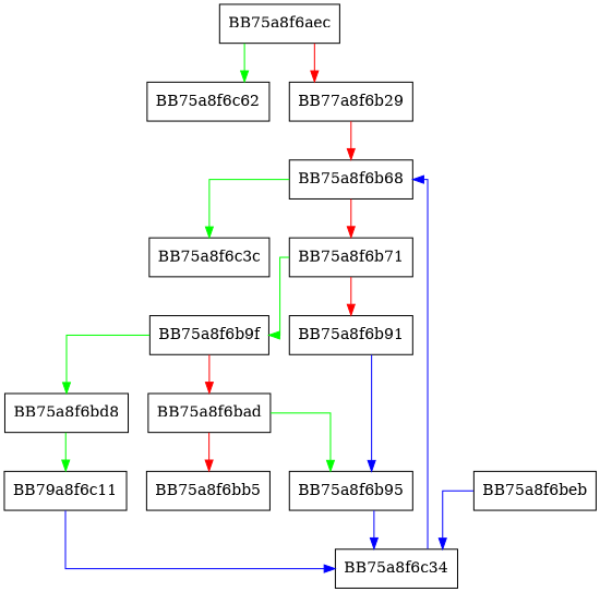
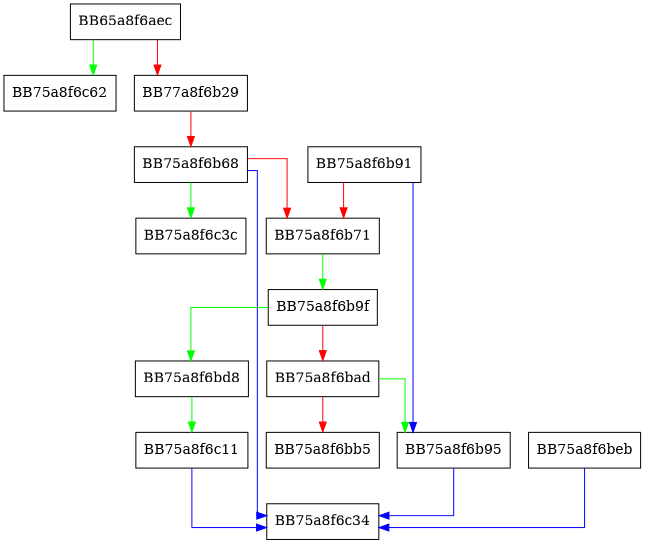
  digraph {
    splines=ortho
    node [shape=box]
    edge [color=green]
-   BB75a8f6aec
+   BB75a8f6aec [label=BB65a8f6aec]
    BB75a8f6c62
    n3 [label=BB77a8f6b29]
    BB75a8f6b68
    BB75a8f6c3c
    BB75a8f6b71
    BB75a8f6b9f
    BB75a8f6b91
    BB75a8f6bd8
    BB75a8f6bad
    BB75a8f6b95
-   BB75a8f6c11 [label=BB79a8f6c11]
+   BB75a8f6c11
    BB75a8f6bb5
    BB75a8f6c34
    BB75a8f6beb
    BB75a8f6aec -> BB75a8f6c62
    BB75a8f6aec -> n3 [color=red]
    n3 -> BB75a8f6b68 [color=red]
    BB75a8f6b68 -> BB75a8f6c3c
    BB75a8f6b68 -> BB75a8f6b71 [color=red]
    BB75a8f6b71 -> BB75a8f6b9f
-   BB75a8f6b71 -> BB75a8f6b91 [color=red]
+   BB75a8f6b91 -> BB75a8f6b71 [color=red]
    BB75a8f6b9f -> BB75a8f6bd8
    BB75a8f6b9f -> BB75a8f6bad [color=red]
    BB75a8f6b91 -> BB75a8f6b95 [color=blue]
    BB75a8f6bd8 -> BB75a8f6c11
    BB75a8f6bad -> BB75a8f6b95
    BB75a8f6bad -> BB75a8f6bb5 [color=red]
    BB75a8f6b95 -> BB75a8f6c34 [color=blue]
    BB75a8f6c11 -> BB75a8f6c34 [color=blue]
-   BB75a8f6c34 -> BB75a8f6b68 [color=blue]
+   BB75a8f6b68 -> BB75a8f6c34 [color=blue]
    BB75a8f6beb -> BB75a8f6c34 [color=blue]
  }
